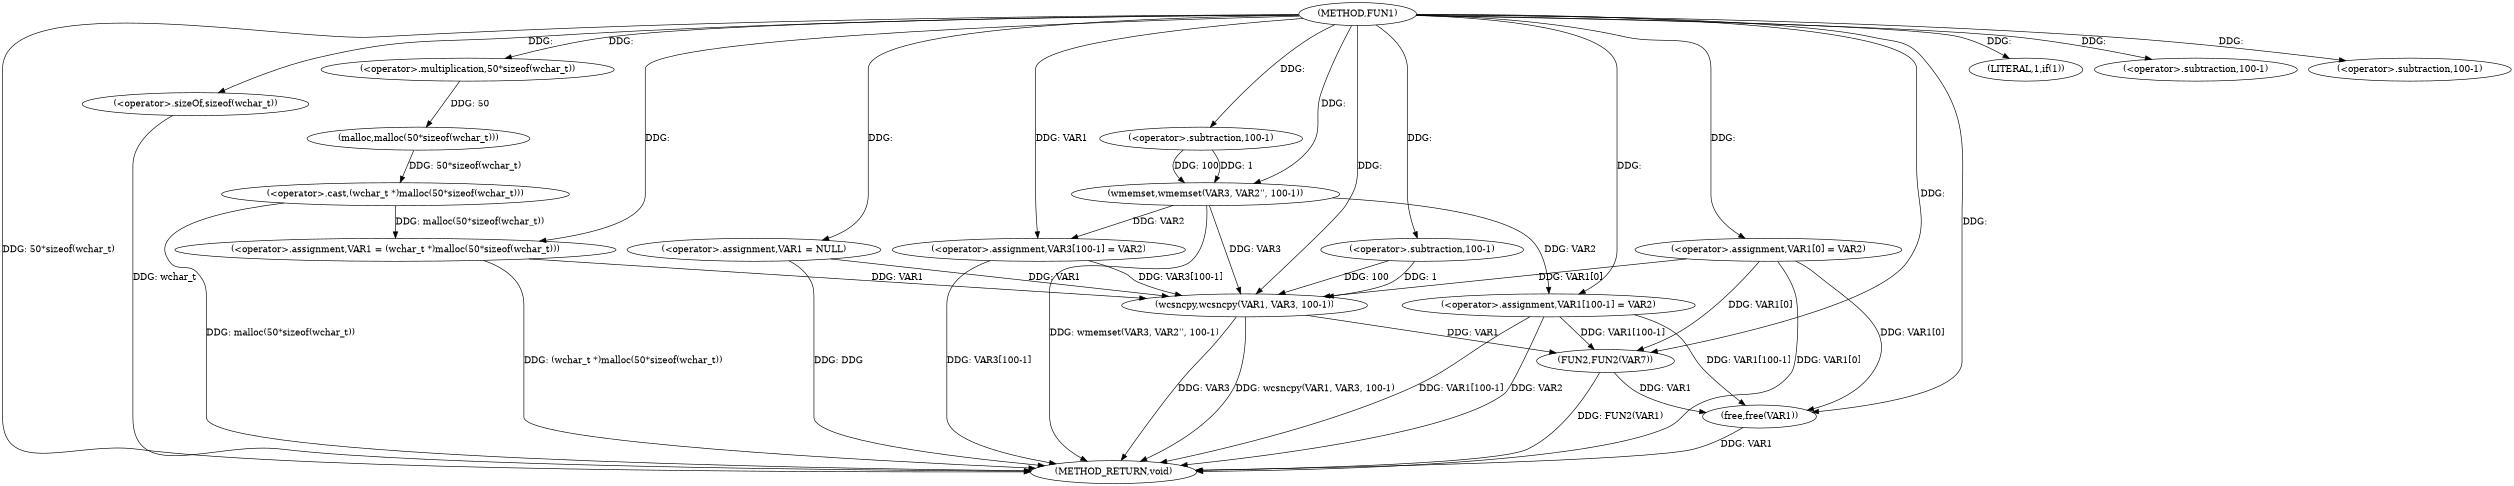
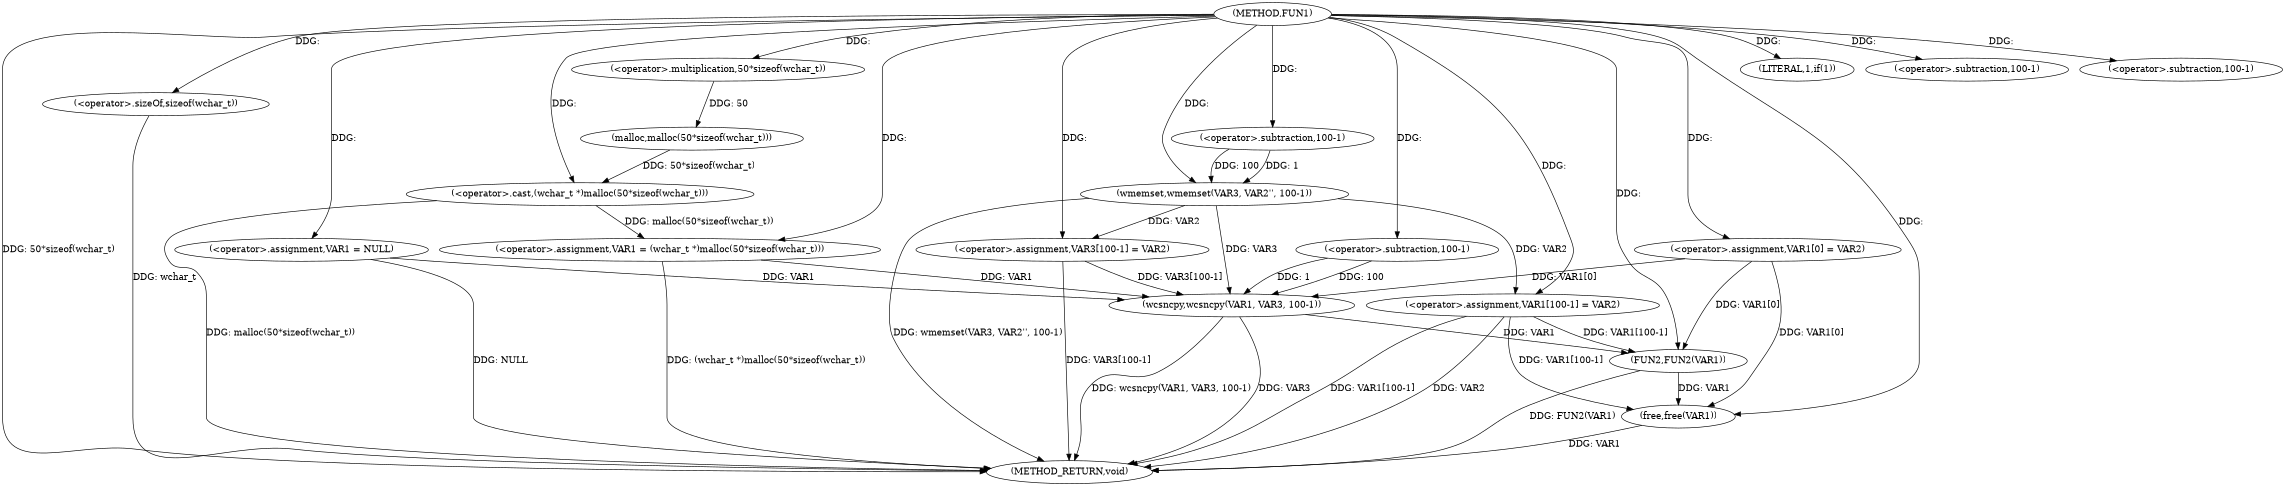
  digraph {
    n1 [label="(METHOD,FUN1)"]
    n2 [label="(<operator>.assignment,VAR1 = NULL)"]
    n3 [label="(LITERAL,1,if(1))"]
    n4 [label="(<operator>.assignment,VAR1 = (wchar_t *)malloc(50*sizeof(wchar_t)))"]
    n5 [label="(<operator>.multiplication,50*sizeof(wchar_t))"]
    n6 [label="(<operator>.sizeOf,sizeof(wchar_t))"]
    n7 [label="(<operator>.assignment,VAR1[0] = VAR2)"]
    n8 [label="(wmemset,wmemset(VAR3, VAR2'', 100-1))"]
    n9 [label="(<operator>.subtraction,100-1)"]
    n10 [label="(<operator>.assignment,VAR3[100-1] = VAR2)"]
    n11 [label="(<operator>.subtraction,100-1)"]
    n12 [label="(wcsncpy,wcsncpy(VAR1, VAR3, 100-1))"]
    n13 [label="(<operator>.subtraction,100-1)"]
    n14 [label="(<operator>.assignment,VAR1[100-1] = VAR2)"]
    n15 [label="(<operator>.subtraction,100-1)"]
-   n16 [label="(FUN2,FUN2(VAR7))"]
+   n16 [label="(FUN2,FUN2(VAR1))"]
    n17 [label="(free,free(VAR1))"]
    n18 [label="(METHOD_RETURN,void)"]
    n19 [label="(malloc,malloc(50*sizeof(wchar_t)))"]
    n20 [label="(<operator>.cast,(wchar_t *)malloc(50*sizeof(wchar_t)))"]
    n1 -> n2 [label="DDG: "]
    n1 -> n3 [label="DDG: "]
    n1 -> n4 [label="DDG: "]
    n1 -> n5 [label="DDG: "]
    n1 -> n6 [label="DDG: "]
    n1 -> n7 [label="DDG: "]
    n1 -> n8 [label="DDG: "]
    n1 -> n9 [label="DDG: "]
-   n1 -> n10 [label="DDG: VAR1"]
+   n1 -> n10 [label="DDG: "]
    n1 -> n11 [label="DDG: "]
-   n1 -> n12 [label="DDG: "]
+   n1 -> n20 [label="DDG: "]
    n1 -> n13 [label="DDG: "]
    n1 -> n14 [label="DDG: "]
    n1 -> n15 [label="DDG: "]
    n1 -> n16 [label="DDG: "]
    n1 -> n17 [label="DDG: "]
    n1 -> n18 [label="DDG: 50*sizeof(wchar_t)"]
    n2 -> n12 [label="DDG: VAR1"]
-   n2 -> n18 [label="DDG: DDG"]
+   n2 -> n18 [label="DDG: NULL"]
    n4 -> n12 [label="DDG: VAR1"]
    n4 -> n18 [label="DDG: (wchar_t *)malloc(50*sizeof(wchar_t))"]
    n5 -> n19 [label="DDG: 50"]
    n6 -> n18 [label="DDG: wchar_t"]
    n7 -> n12 [label="DDG: VAR1[0]"]
    n7 -> n16 [label="DDG: VAR1[0]"]
    n7 -> n17 [label="DDG: VAR1[0]"]
-   n7 -> n18 [label="DDG: VAR1[0]"]
    n8 -> n10 [label="DDG: VAR2"]
    n8 -> n12 [label="DDG: VAR3"]
    n8 -> n14 [label="DDG: VAR2"]
    n8 -> n18 [label="DDG: wmemset(VAR3, VAR2'', 100-1)"]
    n9 -> n8 [label="DDG: 100"]
    n9 -> n8 [label="DDG: 1"]
    n10 -> n12 [label="DDG: VAR3[100-1]"]
    n10 -> n18 [label="DDG: VAR3[100-1]"]
    n12 -> n16 [label="DDG: VAR1"]
    n12 -> n18 [label="DDG: VAR3"]
    n12 -> n18 [label="DDG: wcsncpy(VAR1, VAR3, 100-1)"]
    n13 -> n12 [label="DDG: 100"]
    n13 -> n12 [label="DDG: 1"]
    n14 -> n16 [label="DDG: VAR1[100-1]"]
    n14 -> n17 [label="DDG: VAR1[100-1]"]
    n14 -> n18 [label="DDG: VAR1[100-1]"]
    n14 -> n18 [label="DDG: VAR2"]
    n16 -> n17 [label="DDG: VAR1"]
    n16 -> n18 [label="DDG: FUN2(VAR1)"]
    n17 -> n18 [label="DDG: VAR1"]
    n19 -> n20 [label="DDG: 50*sizeof(wchar_t)"]
    n20 -> n4 [label="DDG: malloc(50*sizeof(wchar_t))"]
    n20 -> n18 [label="DDG: malloc(50*sizeof(wchar_t))"]
  }
